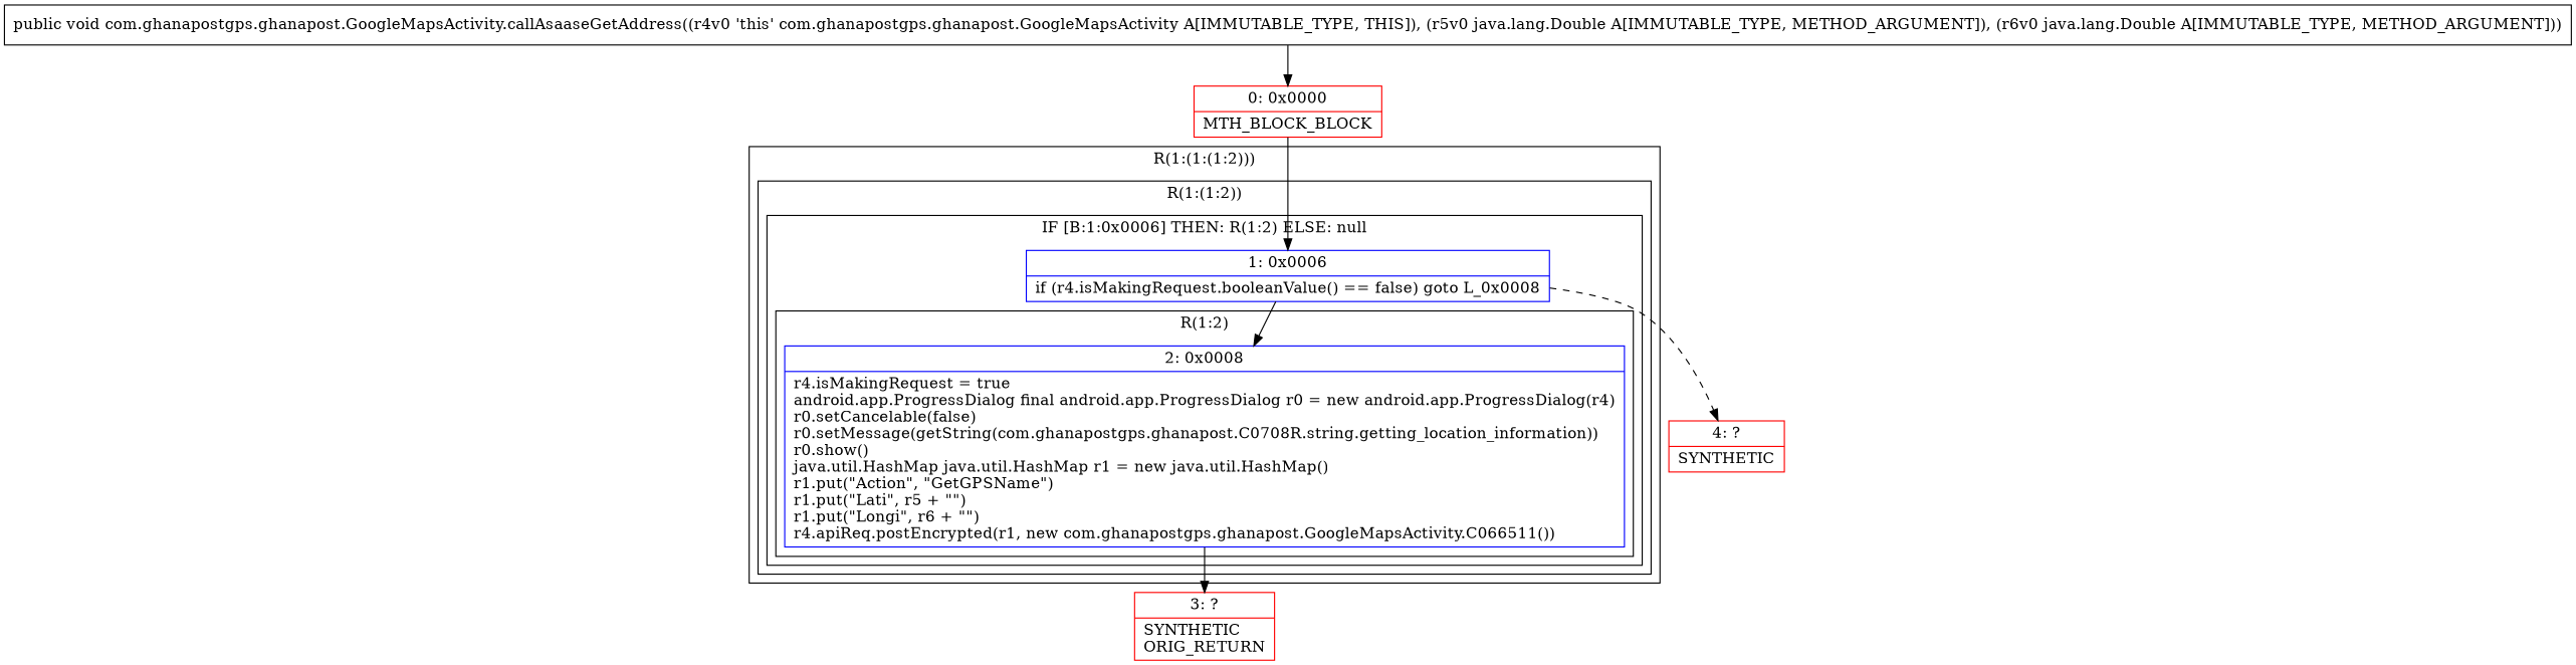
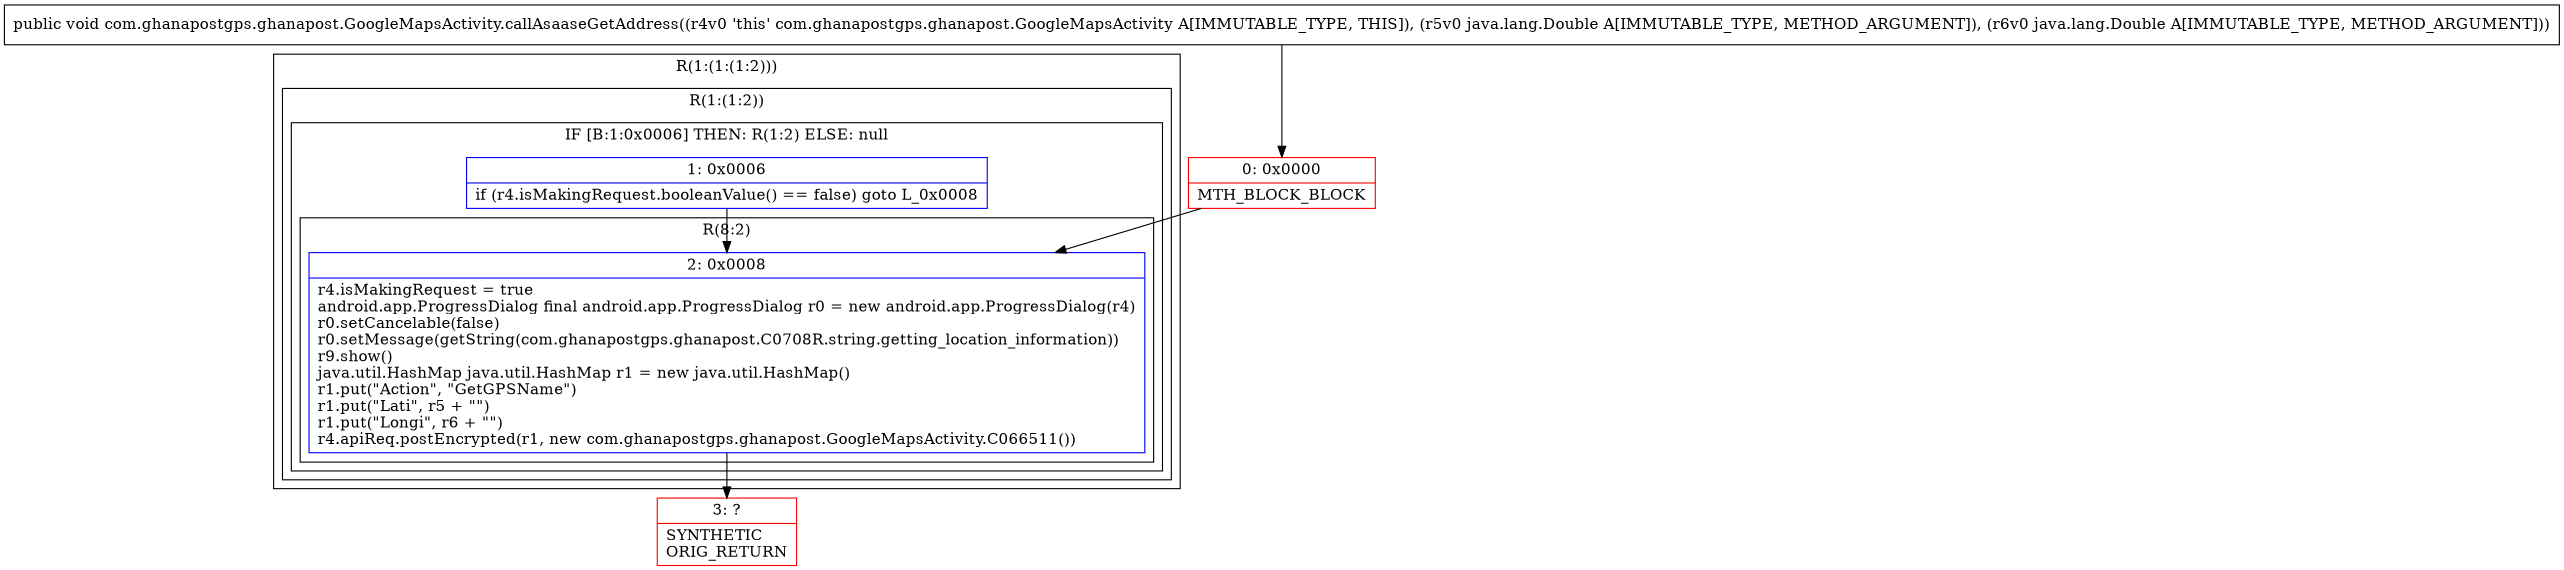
  digraph {
    node [color=red shape=record]
-   n1 [color=blue label="{2\:\ 0x0008|r4.isMakingRequest = true\landroid.app.ProgressDialog final android.app.ProgressDialog r0 = new android.app.ProgressDialog(r4)\lr0.setCancelable(false)\lr0.setMessage(getString(com.ghanapostgps.ghanapost.C0708R.string.getting_location_information))\lr0.show()\ljava.util.HashMap java.util.HashMap r1 = new java.util.HashMap()\lr1.put(\"Action\", \"GetGPSName\")\lr1.put(\"Lati\", r5 + \"\")\lr1.put(\"Longi\", r6 + \"\")\lr4.apiReq.postEncrypted(r1, new com.ghanapostgps.ghanapost.GoogleMapsActivity.C066511())\l}"]
+   n1 [color=blue label="{2\:\ 0x0008|r4.isMakingRequest = true\landroid.app.ProgressDialog final android.app.ProgressDialog r0 = new android.app.ProgressDialog(r4)\lr0.setCancelable(false)\lr0.setMessage(getString(com.ghanapostgps.ghanapost.C0708R.string.getting_location_information))\lr9.show()\ljava.util.HashMap java.util.HashMap r1 = new java.util.HashMap()\lr1.put(\"Action\", \"GetGPSName\")\lr1.put(\"Lati\", r5 + \"\")\lr1.put(\"Longi\", r6 + \"\")\lr4.apiReq.postEncrypted(r1, new com.ghanapostgps.ghanapost.GoogleMapsActivity.C066511())\l}"]
    n2 [color=blue label="{1\:\ 0x0006|if (r4.isMakingRequest.booleanValue() == false) goto L_0x0008\l}"]
    n3 [label="{3\:\ ?|SYNTHETIC\lORIG_RETURN\l}"]
-   n4 [label="{4\:\ ?|SYNTHETIC\l}"]
    n5 [label="{0\:\ 0x0000|MTH_BLOCK_BLOCK\l}"]
    n6 [label="{public void com.ghanapostgps.ghanapost.GoogleMapsActivity.callAsaaseGetAddress((r4v0 'this' com.ghanapostgps.ghanapost.GoogleMapsActivity A[IMMUTABLE_TYPE, THIS]), (r5v0 java.lang.Double A[IMMUTABLE_TYPE, METHOD_ARGUMENT]), (r6v0 java.lang.Double A[IMMUTABLE_TYPE, METHOD_ARGUMENT])) }" color=""]
    subgraph cluster_1 {
      label="R(1:(1:(1:2)))"
      subgraph cluster_2 {
        label="R(1:(1:2))"
        subgraph cluster_3 {
          label="IF [B:1:0x0006] THEN: R(1:2) ELSE: null"
          n2
          subgraph cluster_4 {
-           label="R(1:2)"
+           label="R(8:2)"
            n1
          }
        }
      }
    }
    n1 -> n3
    n2 -> n1
-   n2 -> n4 [style=dashed]
-   n5 -> n2
+   n5 -> n1
    n6 -> n5
  }
